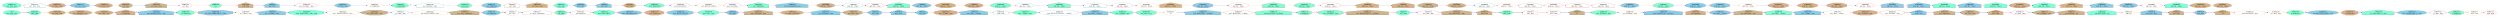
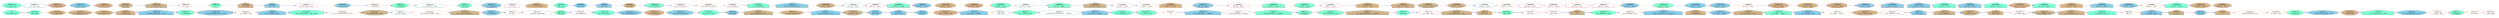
  digraph {
    fontname="JetBrains Mono"
    rankdir=LR
    node [color=darkorange fillcolor=white fontname="JetBrains Mono" shape=house style=filled]
    edge [color=blue fontname="JetBrains Mono"]
    n1 [color=teal fillcolor=aquamarine label="start\nmovl %edi, %edi" shape=ellipse]
    n2 [color=teal fillcolor=aquamarine label="0x0002467f\npushl %ebp" shape=ellipse]
    n3 [fillcolor=tan label="0x00024680\nmovl %esp, %ebp" shape=ellipse]
    n4 [color=brown fillcolor=tan label="0x00024682\nmovl 0x0004d434, %ecx" shape=ellipse]
    n5 [fillcolor=tan label="0x00024688\ntestl %ecx, %ecx" shape=ellipse]
    n6 [color=red fillcolor=tan label="0x0002468a\nje 0x00024694"]
    n7 [color=brown fillcolor=skyblue label="0x0002468c\ncmpl $0xbb40<UINT32>, %ecx"]
    n8 [color=brown fillcolor=aquamarine label="0x00024692\njne 0x000246c5" shape=octagon]
    n9 [color=red fillcolor=skyblue label="0x00024694\nmovl $0x7ffe0000<UINT32>, %edx" shape=octagon]
    n10 [label="0x00024699\nmovl (%edx), %eax" shape=ellipse]
    n11 [fillcolor=skyblue label="0x0002469b\nmull 0x4(%edx), %eax"]
    n12 [color=teal fillcolor=aquamarine label="0x0002469e\nshrdl $0x18<UINT8>, %edx, %eax" shape=octagon]
    n13 [label="0x000246a2\nmovl $0x4d434<UINT32>, %ecx" shape=octagon]
    n14 [color=teal fillcolor=tan label="0x000246a7\nshrl $0x8<UINT8>, %ecx" shape=octagon]
    n15 [color=teal label="0x000246aa\nxorl %eax, %ecx" shape=ellipse]
    n16 [label="0x000246ac\nandl $0xffff<UINT32>, %ecx"]
    n17 [color=teal fillcolor=tan label="0x000246b2\nmovl %ecx, 0x0004d434"]
    n18 [fillcolor=skyblue label="0x000246b8\njne 0x000246c5" shape=octagon]
    n19 [color=brown label="0x000246c5\nnotl %ecx" shape=octagon]
    n20 [color=brown label="0x000246c7\nmovl %ecx, 0x0004d430"]
    n21 [color=brown fillcolor=aquamarine label="0x000246cd\npopl %ebp" shape=ellipse]
    n22 [color=brown label="0x000246ce\njmp 0x00012ce2"]
    n23 [color=teal fillcolor=aquamarine label="0x00012ce2\npushl $0xc<UINT8>" shape=octagon]
    n24 [fillcolor=skyblue label="0x00012ce4\npushl $0x44660<UINT32>" shape=ellipse]
    n25 [color=red fillcolor=tan label="0x00012ce9\ncall 0x00024720" shape=octagon]
    n26 [fillcolor=skyblue label="0x00024720\npushl $0x24774<UINT32>" shape=octagon]
    n27 [color=teal fillcolor=aquamarine label="0x00024725\nmovl %fs:0, %eax" shape=octagon]
    n28 [color=red fillcolor=skyblue label="0x0002472b\npushl %eax" shape=ellipse]
    n29 [color=teal fillcolor=tan label="0x0002472c\nmovl 0x10(%esp), %eax"]
    n30 [fillcolor=tan label="0x00024730\nmovl %ebp, 0x10(%esp)" shape=ellipse]
    n31 [color=teal fillcolor=skyblue label="0x00024734\nleal 0x10(%esp), %ebp"]
    n32 [color=teal fillcolor=tan label="0x00024738\nsubl %eax, %esp" shape=octagon]
    n33 [color=brown fillcolor=skyblue label="0x0002473a\npushl %ebx" shape=octagon]
    n34 [color=brown fillcolor=skyblue label="0x0002473b\npushl %esi"]
    n35 [color=teal fillcolor=skyblue label="0x0002473c\npushl %edi" shape=ellipse]
    n36 [color=red fillcolor=tan label="0x0002473d\nmovl -8(%ebp), %eax" shape=octagon]
    n37 [color=brown fillcolor=skyblue label="0x00024740\nmovl %esp, -24(%ebp)"]
    n38 [color=teal label="0x00024743\npushl %eax"]
    n39 [fillcolor=aquamarine label="0x00024744\nmovl -4(%ebp), %eax" shape=octagon]
    n40 [color=teal label="0x00024747\nmovl $0xffffffff<UINT32>, -4(%ebp)" shape=octagon]
    n41 [color=brown fillcolor=skyblue label="0x0002474e\nmovl %eax, -8(%ebp)"]
    n42 [color=teal fillcolor=aquamarine label="0x00024751\nleal -16(%ebp), %eax" shape=ellipse]
    n43 [color=brown fillcolor=aquamarine label="0x00024754\nmovl %eax, %fs:0" shape=octagon]
    n44 [label="0x0002475a\nret" shape=octagon]
    n45 [fillcolor=skyblue label="0x00012cee\nandl $0x0<UINT8>, -28(%ebp)"]
    n46 [color=brown label="0x00012cf2\nandl $0x0<UINT8>, -4(%ebp)" shape=ellipse]
    n47 [color=brown fillcolor=aquamarine label="0x00012cf6\ncmpl $0xc<UINT8>, 0xc(%ebp)"]
    n48 [color=red fillcolor=aquamarine label="0x00012cfa\njb 0x00012d23" shape=ellipse]
    n49 [color=red fillcolor=aquamarine label="0x00012cfc\nmovl 0x10(%ebp), %eax" shape=octagon]
    n50 [color=teal fillcolor=tan label="0x00012cff\nmovl $0x4af30<UINT32>, 0x8(%eax)"]
    n51 [color=teal fillcolor=aquamarine label="0x00024774\npushl %ebp" shape=octagon]
    n52 [color=red label="0x00024775\nmovl %esp, %ebp"]
    n53 [color=teal fillcolor=tan label="0x00024777\nsubl $0x8<UINT8>, %esp"]
    n54 [fillcolor=tan label="0x0002477a\npushl %ebx"]
    n55 [fillcolor=aquamarine label="0x0002477b\npushl %esi" shape=ellipse]
    n56 [color=red label="0x0002477c\npushl %edi"]
    n57 [color=brown label="0x0002477d\npushl %ebp" shape=octagon]
    n58 [color=teal fillcolor=tan label="0x0002477e\ncld "]
    n59 [fillcolor=aquamarine label="0x0002477f\nmovl 0xc(%ebp), %ebx" shape=octagon]
    n60 [label="0x00024782\nmovl 0x8(%ebp), %eax" shape=ellipse]
    n61 [color=red fillcolor=skyblue label="0x00024785\ntestl $0x6<UINT32>, 0x4(%eax)"]
    n62 [color=brown fillcolor=tan label="0x0002478c\njne 0x0002483d"]
    n63 [color=red fillcolor=skyblue label="0x00024792\nmovl %eax, -8(%ebp)" shape=ellipse]
    n64 [color=teal fillcolor=tan label="0x00024795\nmovl 0x10(%ebp), %eax"]
    n65 [color=red fillcolor=aquamarine label="0x00024798\nmovl %eax, -4(%ebp)"]
    n66 [color=brown fillcolor=skyblue label="0x0002479b\nleal -8(%ebp), %eax"]
    n67 [label="0x0002479e\nmovl %eax, -4(%ebx)"]
    n68 [color=red fillcolor=tan label="0x000247a1\nmovl 0xc(%ebx), %esi" shape=octagon]
    n69 [color=red label="0x000247a4\nmovl 0x8(%ebx), %edi" shape=octagon]
    n70 [color=brown fillcolor=skyblue label="0x000247a7\npushl %ebx"]
    n71 [color=teal fillcolor=tan label="0x000247a8\ncall 0x000254c6"]
    n72 [color=teal fillcolor=tan label="0x000254c6\nmovl %edi, %edi" shape=octagon]
    n73 [fillcolor=tan label="0x000254c8\npushl %ebp"]
    n74 [color=red label="0x000254c9\nmovl %esp, %ebp" shape=ellipse]
    n75 [color=teal fillcolor=tan label="0x000254cb\nmovl 0x8(%ebp), %eax" shape=ellipse]
    n76 [color=brown fillcolor=tan label="0x000254ce\nmovb 0x8(%eax), %al"]
    n77 [color=teal fillcolor=aquamarine label="0x000254d1\nandb $0x3<UINT8>, %al"]
    n78 [label="0x000254d3\nnegb %al" shape=ellipse]
    n79 [color=red fillcolor=skyblue label="0x000254d5\nsbbl %eax, %eax"]
    n80 [color=teal fillcolor=tan label="0x000254d7\nincl %eax"]
    n81 [color=red fillcolor=skyblue label="0x000254d8\npopl %ebp" shape=ellipse]
    n82 [fillcolor=tan label="0x000254d9\nret"]
    n83 [label="0x000247ad\naddl $0x4<UINT8>, %esp"]
    n84 [label="0x000247b0\norl %eax, %eax" shape=ellipse]
    n85 [fillcolor=aquamarine label="0x000247b2\nje 0x0002482f" shape=octagon]
    n86 [fillcolor=skyblue label="0x000247b4\ncmpl $0xffffffff<UINT8>, %esi" shape=ellipse]
    n87 [color=red fillcolor=tan label="0x000247b7\nje 0x00024836" shape=octagon]
    n88 [color=brown fillcolor=aquamarine label="0x000247b9\nleal (%esi,%esi,2), %ecx"]
    n89 [color=teal fillcolor=skyblue label="0x000247bc\nmovl 0x4(%edi,%ecx,4), %eax" shape=ellipse]
    n90 [color=brown label="0x000247c0\norl %eax, %eax" shape=ellipse]
    n91 [color=red fillcolor=aquamarine label="0x000247c2\nje 0x0002481d" shape=ellipse]
    n92 [label="0x000247c4\npushl %esi" shape=octagon]
    n93 [color=red label="0x000247c5\npushl %ebp" shape=ellipse]
    n94 [color=teal fillcolor=aquamarine label="0x000247c9\nxorl %ebx, %ebx" shape=octagon]
    n95 [color=teal label="0x000247cb\nxorl %ecx, %ecx"]
    n96 [color=red fillcolor=tan label="0x000247cd\nxorl %edx, %edx" shape=ellipse]
    n97 [fillcolor=skyblue label="0x000247cf\nxorl %esi, %esi" shape=octagon]
    n98 [color=red fillcolor=tan label="0x000247d1\nxorl %edi, %edi" shape=ellipse]
    n99 [color=teal fillcolor=tan label="0x000247d3\ncall %eax" shape=octagon]
    n100 [color=teal fillcolor=tan label="0x00012d2c\nxorl %eax, %eax"]
    n101 [color=red label="0x00012d2e\nincl %eax" shape=ellipse]
    n102 [color=red fillcolor=aquamarine label="0x00012d2f\nret" shape=ellipse]
    n103 [color=brown fillcolor=tan label="0x000247d5\npopl %ebp"]
    n104 [fillcolor=skyblue label="0x000247d6\npopl %esi"]
    n105 [color=red label="0x000247d7\nmovl 0xc(%ebp), %ebx" shape=ellipse]
    n106 [fillcolor=skyblue label="0x000247da\norl %eax, %eax" shape=ellipse]
    n107 [label="0x000247dc\nje 0x0002481d" shape=ellipse]
    n108 [fillcolor=aquamarine label="0x000247de\njs 0x00024828" shape=octagon]
    n109 [color=teal label="0x000247e0\nmovl 0x8(%ebx), %edi"]
    n110 [color=brown fillcolor=aquamarine label="0x000247e3\npushl %ebx" shape=octagon]
    n111 [color=brown fillcolor=skyblue label="0x000247e4\ncall 0x000253ac" shape=octagon]
    n112 [color=brown label="0x000253ac\npushl %ebp"]
    n113 [fillcolor=tan label="0x000253ad\nmovl %esp, %ebp"]
    n114 [color=teal fillcolor=aquamarine label="0x000253af\npushl %ebx" shape=octagon]
    n115 [color=teal fillcolor=skyblue label="0x000253b0\npushl %esi" shape=ellipse]
    n116 [fillcolor=skyblue label="0x000253b1\npushl %edi"]
    n117 [fillcolor=tan label="0x000253b2\npushl %ebp" shape=ellipse]
    n118 [color=brown fillcolor=aquamarine label="0x000253b3\npushl $0x0<UINT8>" shape=ellipse]
    n119 [color=brown label="0x000253b5\npushl $0x0<UINT8>" shape=ellipse]
    n120 [label="0x000253b7\npushl $0x253c4<UINT32>" shape=ellipse]
    n121 [color=brown label="0x000253bc\npushl 0x8(%ebp)" shape=ellipse]
    n122 [color=brown fillcolor=aquamarine label="0x000253bf\ncall 0x00026396"]
    n123 [fillcolor=skyblue label="0x00026396\njmp RtlUnwind@win32k.sys"]
    n124 [color=brown fillcolor=tan label="0x8888000b\naddb %al, (%eax)" shape=ellipse]
    n125 [color=teal label="0x8888000d\naddb %al, (%eax)" shape=octagon]
    n126 [color=red label="0x8888000f\naddb %al, (%eax)" shape=ellipse]
    n127 [color=red fillcolor=aquamarine label="0x88880011\naddb %al, (%eax)"]
    n128 [color=brown fillcolor=skyblue label="0x88880013\naddb %al, (%eax)" shape=ellipse]
    n129 [fillcolor=tan label="0x88880015\naddb %al, (%eax)" shape=octagon]
    n130 [color=red fillcolor=tan label="0x88880017\naddb %al, (%eax)" shape=ellipse]
    n131 [color=brown fillcolor=aquamarine label="0x88880019\naddb %al, (%eax)" shape=octagon]
    n132 [color=teal label="0x8888001b\naddb %al, (%eax)" shape=ellipse]
    n133 [color=red fillcolor=aquamarine label="0x8888001d\naddb %al, (%eax)"]
-   n134 [color=teal label="0x8888001f\naddb %al, (%eax)"]
+   n134 [color=teal fillcolor=tan label="0x8888001f\naddb %al, (%eax)"]
    n135 [color=brown label="0x88880021\naddb %al, (%eax)" shape=octagon]
    n136 [label="0x88880023\naddb %al, (%eax)" shape=octagon]
    n137 [fillcolor=tan label="0x88880025\naddb %al, (%eax)"]
    n138 [color=red fillcolor=skyblue label="0x88880027\naddb %al, (%eax)" shape=octagon]
    n139 [color=red label="0x88880029\naddb %al, (%eax)" shape=octagon]
    n140 [color=brown fillcolor=aquamarine label="0x8888002b\naddb %al, (%eax)"]
    n141 [color=brown fillcolor=aquamarine label="0x8888002d\naddb %al, (%eax)" shape=octagon]
    n142 [color=red label="0x8888002f\naddb %al, (%eax)" shape=octagon]
    n143 [fillcolor=tan label="0x88880031\naddb %al, (%eax)"]
    n144 [color=brown fillcolor=tan label="0x88880033\naddb %al, (%eax)"]
    n145 [color=teal fillcolor=tan label="0x88880035\naddb %al, (%eax)" shape=octagon]
    n146 [color=brown fillcolor=tan label="0x88880037\naddb %al, (%eax)" shape=ellipse]
    n147 [color=teal label="0x88880039\naddb %al, (%eax)" shape=octagon]
    n148 [label="0x8888003b\naddb %al, (%eax)" shape=ellipse]
    n149 [color=brown label="0x8888003d\naddb %al, (%eax)"]
    n150 [color=red label="0x8888003f\naddb %al, (%eax)" shape=ellipse]
    n151 [color=red label="0x88880041\naddb %al, (%eax)"]
    n152 [color=brown label="0x88880043\naddb %al, (%eax)"]
    n153 [color=brown fillcolor=skyblue label="0x88880045\naddb %al, (%eax)" shape=ellipse]
    n154 [color=red fillcolor=aquamarine label="0x88880047\naddb %al, (%eax)" shape=octagon]
    n155 [color=teal fillcolor=skyblue label="0x88880049\naddb %al, (%eax)" shape=octagon]
    n156 [fillcolor=skyblue label="0x8888004b\naddb %al, (%eax)" shape=octagon]
    n157 [label="0x8888004d\naddb %al, (%eax)" shape=ellipse]
    n158 [color=red fillcolor=tan label="0x8888004f\naddb %al, (%eax)" shape=octagon]
    n159 [fillcolor=tan label="0x88880051\naddb %al, (%eax)" shape=octagon]
    n160 [color=red fillcolor=tan label="0x88880053\naddb %al, (%eax)" shape=octagon]
-   n161 [color=red label="0x88880055\naddb %al, (%eax)" shape=ellipse]
+   n161 [color=red fillcolor=skyblue label="0x88880055\naddb %al, (%eax)" shape=ellipse]
    n162 [color=red fillcolor=skyblue label="0x88880057\naddb %al, (%eax)"]
    n163 [color=brown fillcolor=skyblue label="0x88880059\naddb %al, (%eax)"]
    n164 [color=teal fillcolor=aquamarine label="0x8888005b\naddb %al, (%eax)"]
    n165 [color=brown fillcolor=skyblue label="0x8888005d\naddb %al, (%eax)"]
    n166 [color=teal fillcolor=aquamarine label="0x8888005f\naddb %al, (%eax)"]
    n167 [color=red fillcolor=tan label="0x88880061\naddb %al, (%eax)" shape=octagon]
    n168 [color=teal fillcolor=aquamarine label="0x88880063\naddb %al, (%eax)"]
    n169 [fillcolor=tan label="0x88880065\naddb %al, (%eax)"]
    n170 [fillcolor=skyblue label="0x88880067\naddb %al, (%eax)"]
    n171 [color=red fillcolor=skyblue label="0x88880069\naddb %al, (%eax)" shape=ellipse]
    n172 [label="0x8888006b\naddb %al, (%eax)" shape=octagon]
    n173 [color=teal fillcolor=aquamarine label="0x8888006d\naddb %al, (%eax)"]
    n174 [fillcolor=tan label="0x8888006f\naddb %al, (%eax)" shape=octagon]
    n175 [color=brown fillcolor=tan label="0x88880071\naddb %al, (%eax)" shape=ellipse]
    n1 -> n2 [color=black]
    n2 -> n3 [color=darkorange]
    n3 -> n4 [color=darkorange]
    n4 -> n5 [color=darkorange]
    n5 -> n6
    n6 -> n7 [label=F]
    n7 -> n8
    n8 -> n9 [color=darkorange label=F]
    n9 -> n10 [color=black]
    n10 -> n11
    n11 -> n12
    n12 -> n13 [color=black]
    n13 -> n14 [color=black]
    n14 -> n15
    n15 -> n16 [color=deeppink]
    n16 -> n17 [color=black]
    n17 -> n18 [color=deeppink]
    n18 -> n19 [color=black label=T]
    n19 -> n20 [color=black]
    n20 -> n21 [color=darkorange]
    n21 -> n22
    n22 -> n23 [color=black]
    n23 -> n24 [color=deeppink]
    n24 -> n25 [color=deeppink]
    n25 -> n26 [color=darkorange]
    n26 -> n27 [color=deeppink]
    n27 -> n28 [color=black]
    n28 -> n29 [color=deeppink]
    n29 -> n30 [color=darkorange]
    n30 -> n31 [color=deeppink]
    n31 -> n32 [color=black]
    n32 -> n33 [color=black]
    n33 -> n34
    n34 -> n35 [color=black]
    n35 -> n36 [color=darkorange]
    n36 -> n37
    n37 -> n38 [color=darkorange]
    n38 -> n39 [color=deeppink]
    n39 -> n40
    n40 -> n41 [color=deeppink]
    n41 -> n42
    n42 -> n43 [color=deeppink]
    n43 -> n44 [color=darkorange]
    n44 -> n45
    n45 -> n46 [color=darkorange]
    n46 -> n47 [color=deeppink]
    n47 -> n48
    n48 -> n49 [color=deeppink label=F]
    n49 -> n50 [color=deeppink]
    n50 -> n51 [color=deeppink]
    n51 -> n52
    n52 -> n53 [color=deeppink]
    n53 -> n54
    n54 -> n55 [color=black]
    n55 -> n56 [color=black]
    n56 -> n57 [color=deeppink]
    n57 -> n58
    n58 -> n59
    n59 -> n60
    n60 -> n61
    n61 -> n62 [color=darkorange]
    n62 -> n63 [color=darkorange label=F]
    n63 -> n64 [color=deeppink]
    n64 -> n65 [color=black]
    n65 -> n66
    n66 -> n67
    n67 -> n68 [color=deeppink]
    n68 -> n69 [color=darkorange]
    n69 -> n70 [color=black]
    n70 -> n71 [color=deeppink]
    n71 -> n72
    n72 -> n73 [color=black]
    n73 -> n74 [color=deeppink]
    n74 -> n75 [color=black]
    n75 -> n76
    n76 -> n77 [color=deeppink]
    n77 -> n78 [color=deeppink]
    n78 -> n79 [color=darkorange]
    n79 -> n80 [color=black]
    n80 -> n81 [color=deeppink]
    n81 -> n82
    n82 -> n83 [color=deeppink]
    n83 -> n84
    n84 -> n85 [color=darkorange]
    n85 -> n86 [label=F]
    n86 -> n87 [color=darkorange]
    n87 -> n88 [label=F]
    n88 -> n89 [color=deeppink]
    n89 -> n90 [color=darkorange]
    n90 -> n91 [color=deeppink]
    n91 -> n92 [color=darkorange label=F]
    n92 -> n93 [color=deeppink]
    n94 -> n95 [color=darkorange]
    n95 -> n96 [color=deeppink]
    n96 -> n97
    n97 -> n98 [color=black]
    n98 -> n99 [color=darkorange]
    n99 -> n100
    n100 -> n101
    n101 -> n102 [color=darkorange]
    n102 -> n103 [color=deeppink]
    n103 -> n104
    n104 -> n105
    n105 -> n106 [color=darkorange]
    n106 -> n107
    n107 -> n108 [label=F]
    n108 -> n109 [label=F]
    n109 -> n110 [color=deeppink]
    n110 -> n111 [color=darkorange]
    n111 -> n112 [color=darkorange]
    n112 -> n113 [color=deeppink]
    n113 -> n114 [color=darkorange]
    n114 -> n115
    n115 -> n116
    n116 -> n117 [color=deeppink]
    n117 -> n118
    n118 -> n119
    n119 -> n120 [color=black]
    n120 -> n121 [color=darkorange]
    n121 -> n122 [color=black]
    n122 -> n123 [color=deeppink]
    n123 -> n124 [color=darkorange]
    n124 -> n125 [color=black]
    n125 -> n126 [color=black]
    n126 -> n127
    n127 -> n128 [color=deeppink]
    n128 -> n129 [color=deeppink]
    n129 -> n130 [color=darkorange]
    n130 -> n131 [color=darkorange]
    n131 -> n132 [color=deeppink]
    n132 -> n133
    n133 -> n134
    n134 -> n135 [color=black]
    n135 -> n136
    n136 -> n137 [color=darkorange]
    n137 -> n138 [color=darkorange]
    n138 -> n139 [color=black]
    n139 -> n140 [color=darkorange]
    n140 -> n141 [color=darkorange]
    n141 -> n142 [color=deeppink]
    n142 -> n143
    n143 -> n144 [color=black]
    n144 -> n145 [color=darkorange]
    n145 -> n146 [color=deeppink]
    n146 -> n147
    n147 -> n148 [color=deeppink]
    n148 -> n149 [color=deeppink]
    n149 -> n150 [color=deeppink]
    n150 -> n151 [color=deeppink]
    n151 -> n152 [color=deeppink]
    n152 -> n153 [color=darkorange]
    n153 -> n154 [color=darkorange]
    n154 -> n155
    n155 -> n156 [color=deeppink]
    n156 -> n157 [color=darkorange]
    n157 -> n158
    n158 -> n159 [color=deeppink]
    n159 -> n160 [color=deeppink]
    n160 -> n161 [color=black]
    n161 -> n162 [color=darkorange]
    n162 -> n163 [color=darkorange]
    n163 -> n164
    n164 -> n165 [color=black]
    n165 -> n166 [color=darkorange]
    n166 -> n167 [color=black]
    n167 -> n168 [color=black]
    n168 -> n169 [color=deeppink]
    n169 -> n170
    n170 -> n171 [color=darkorange]
    n171 -> n172 [color=black]
    n172 -> n173
    n173 -> n174
    n174 -> n175 [color=darkorange]
  }
